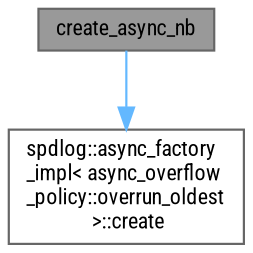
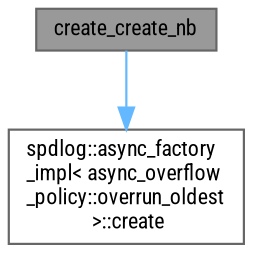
  digraph {
    rankdir=TB
    fontname="Roboto Condensed"
    node [fontname="Roboto Condensed" fontsize=10 shape=box style=filled]
-   n1 [color=gray40 fillcolor=grey60 fontcolor=black height=0.2 label=create_async_nb width=0.4]
+   n1 [color=gray40 fillcolor=grey60 fontcolor=black height=0.2 label=create_create_nb width=0.4]
    n2 [color=grey40 fillcolor=white height=0.2 label="spdlog::async_factory\l_impl\< async_overflow\l_policy::overrun_oldest\l \>::create" width=0.4]
    n1 -> n2 [color=steelblue1 fontname="Roboto Condensed" fontsize=10 labelfontname=Helvetica labelfontsize=10 style=solid]
  }
